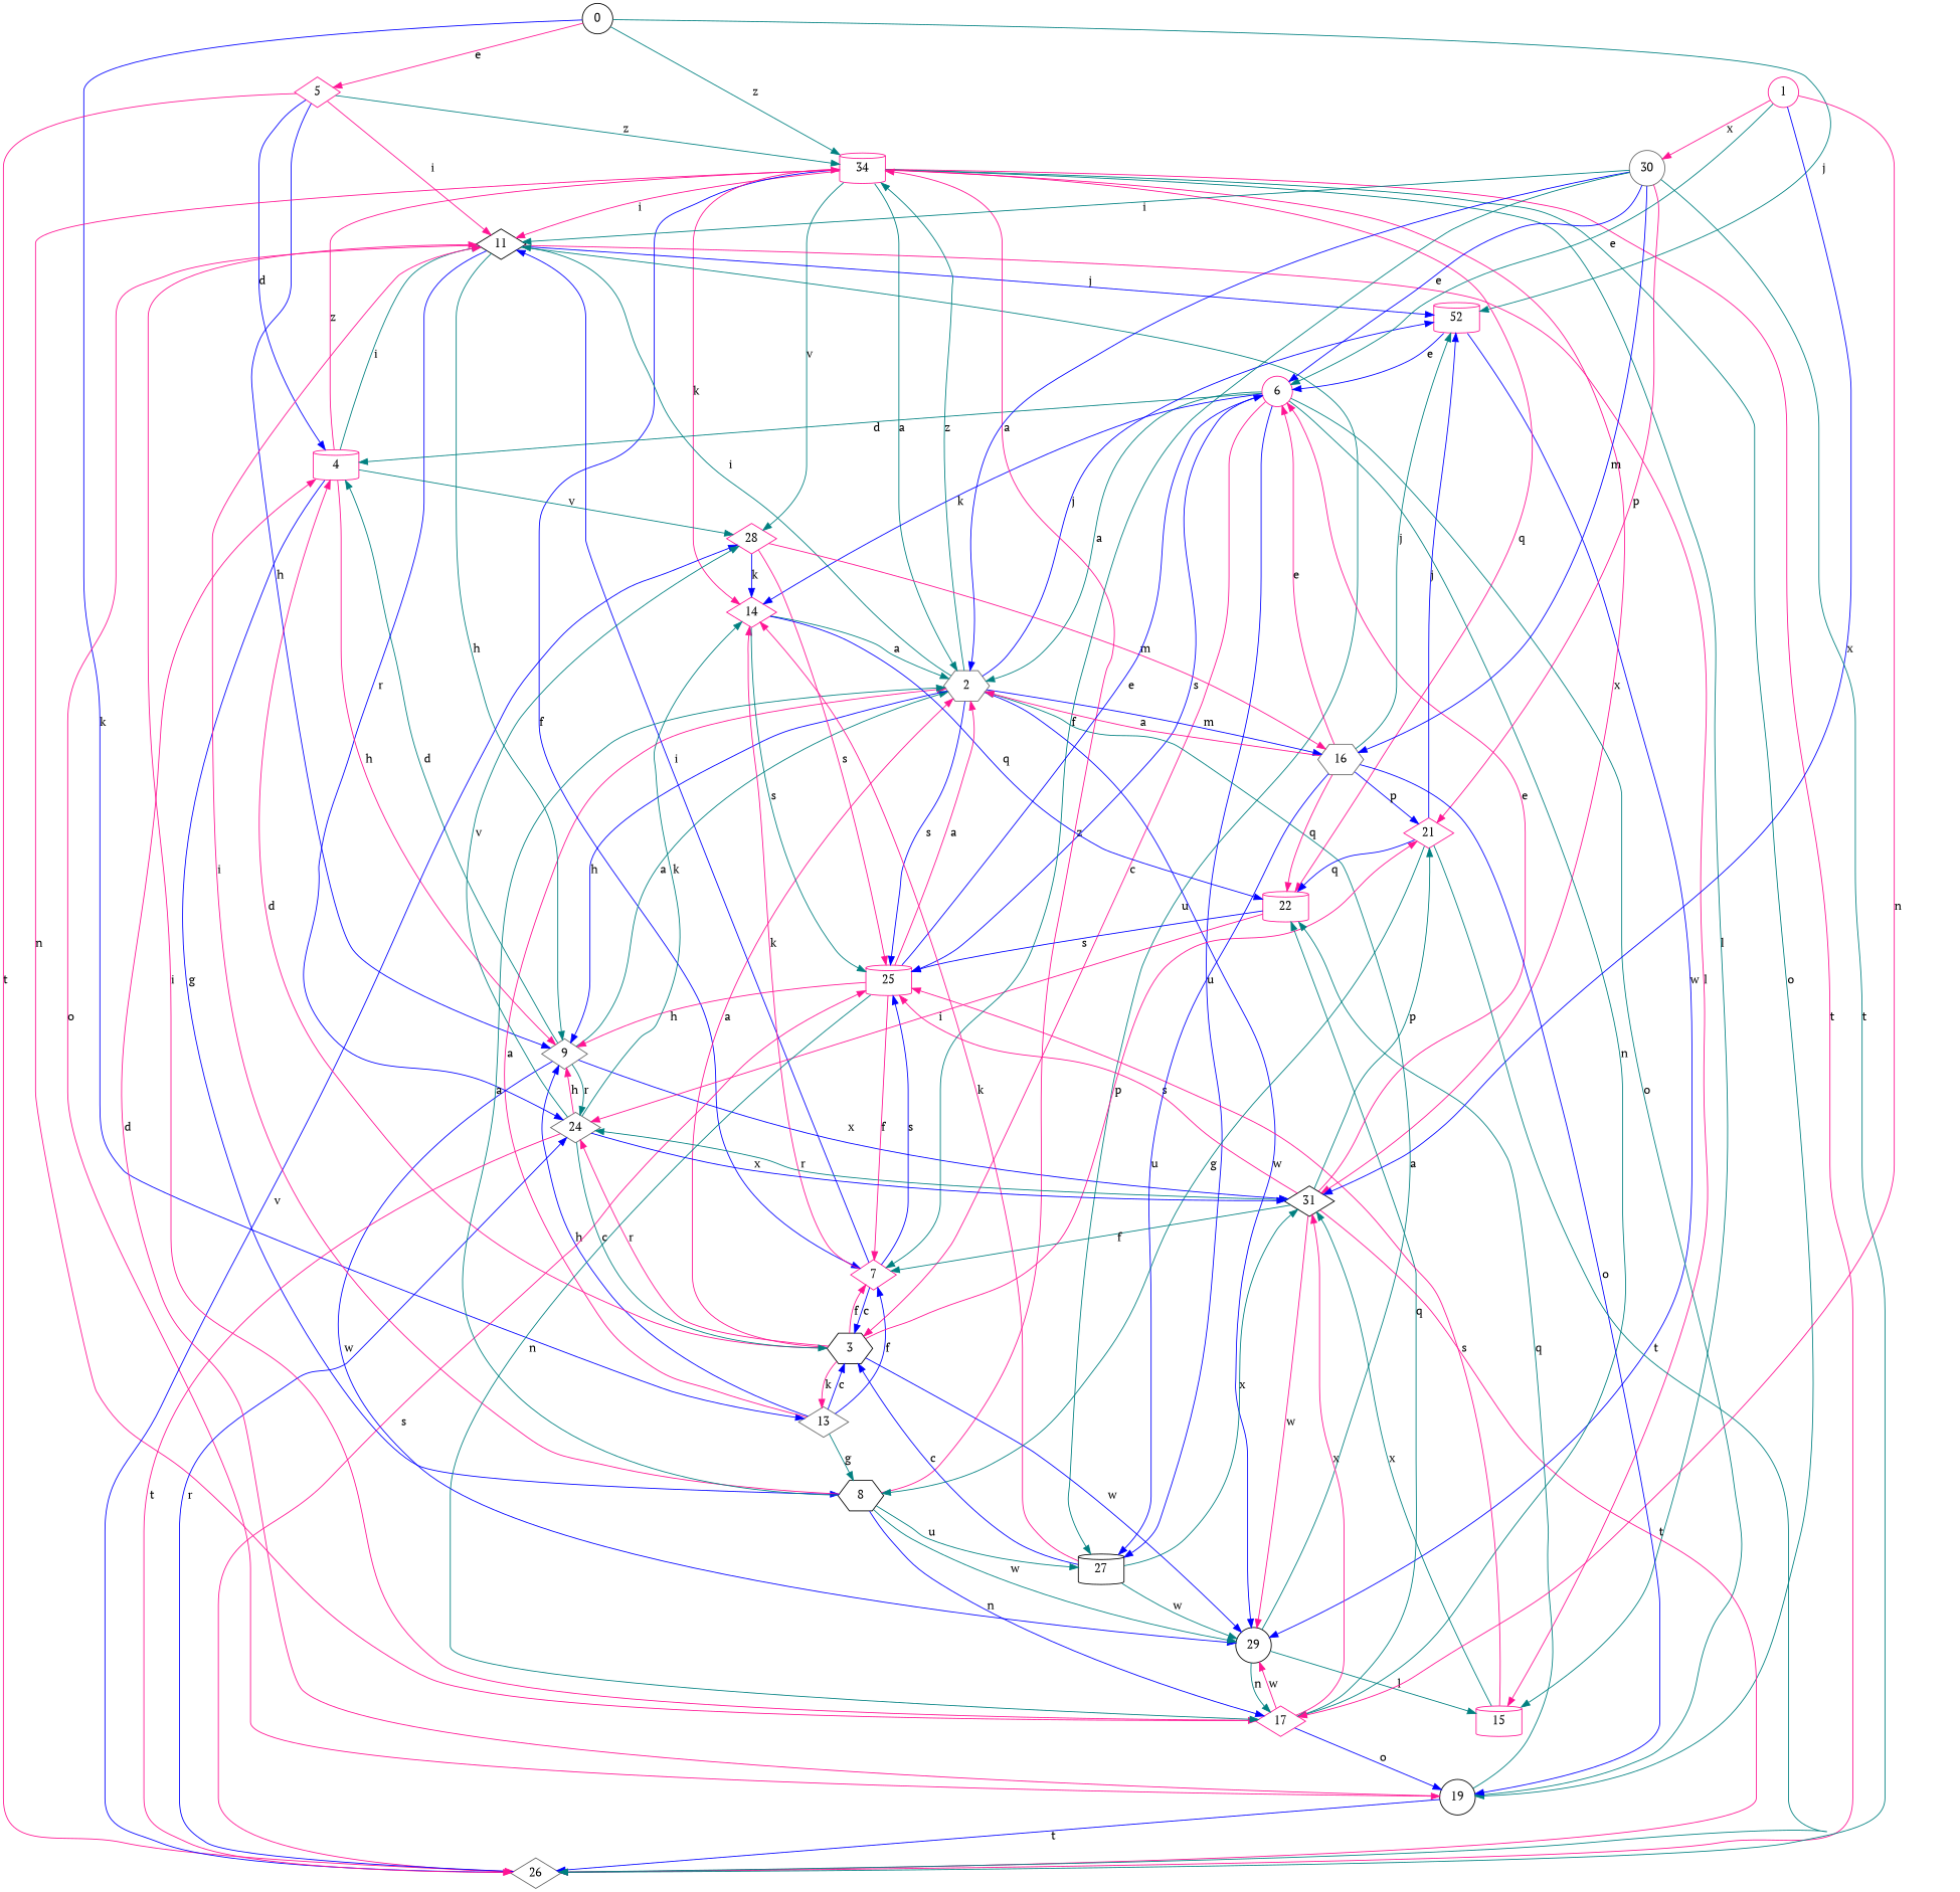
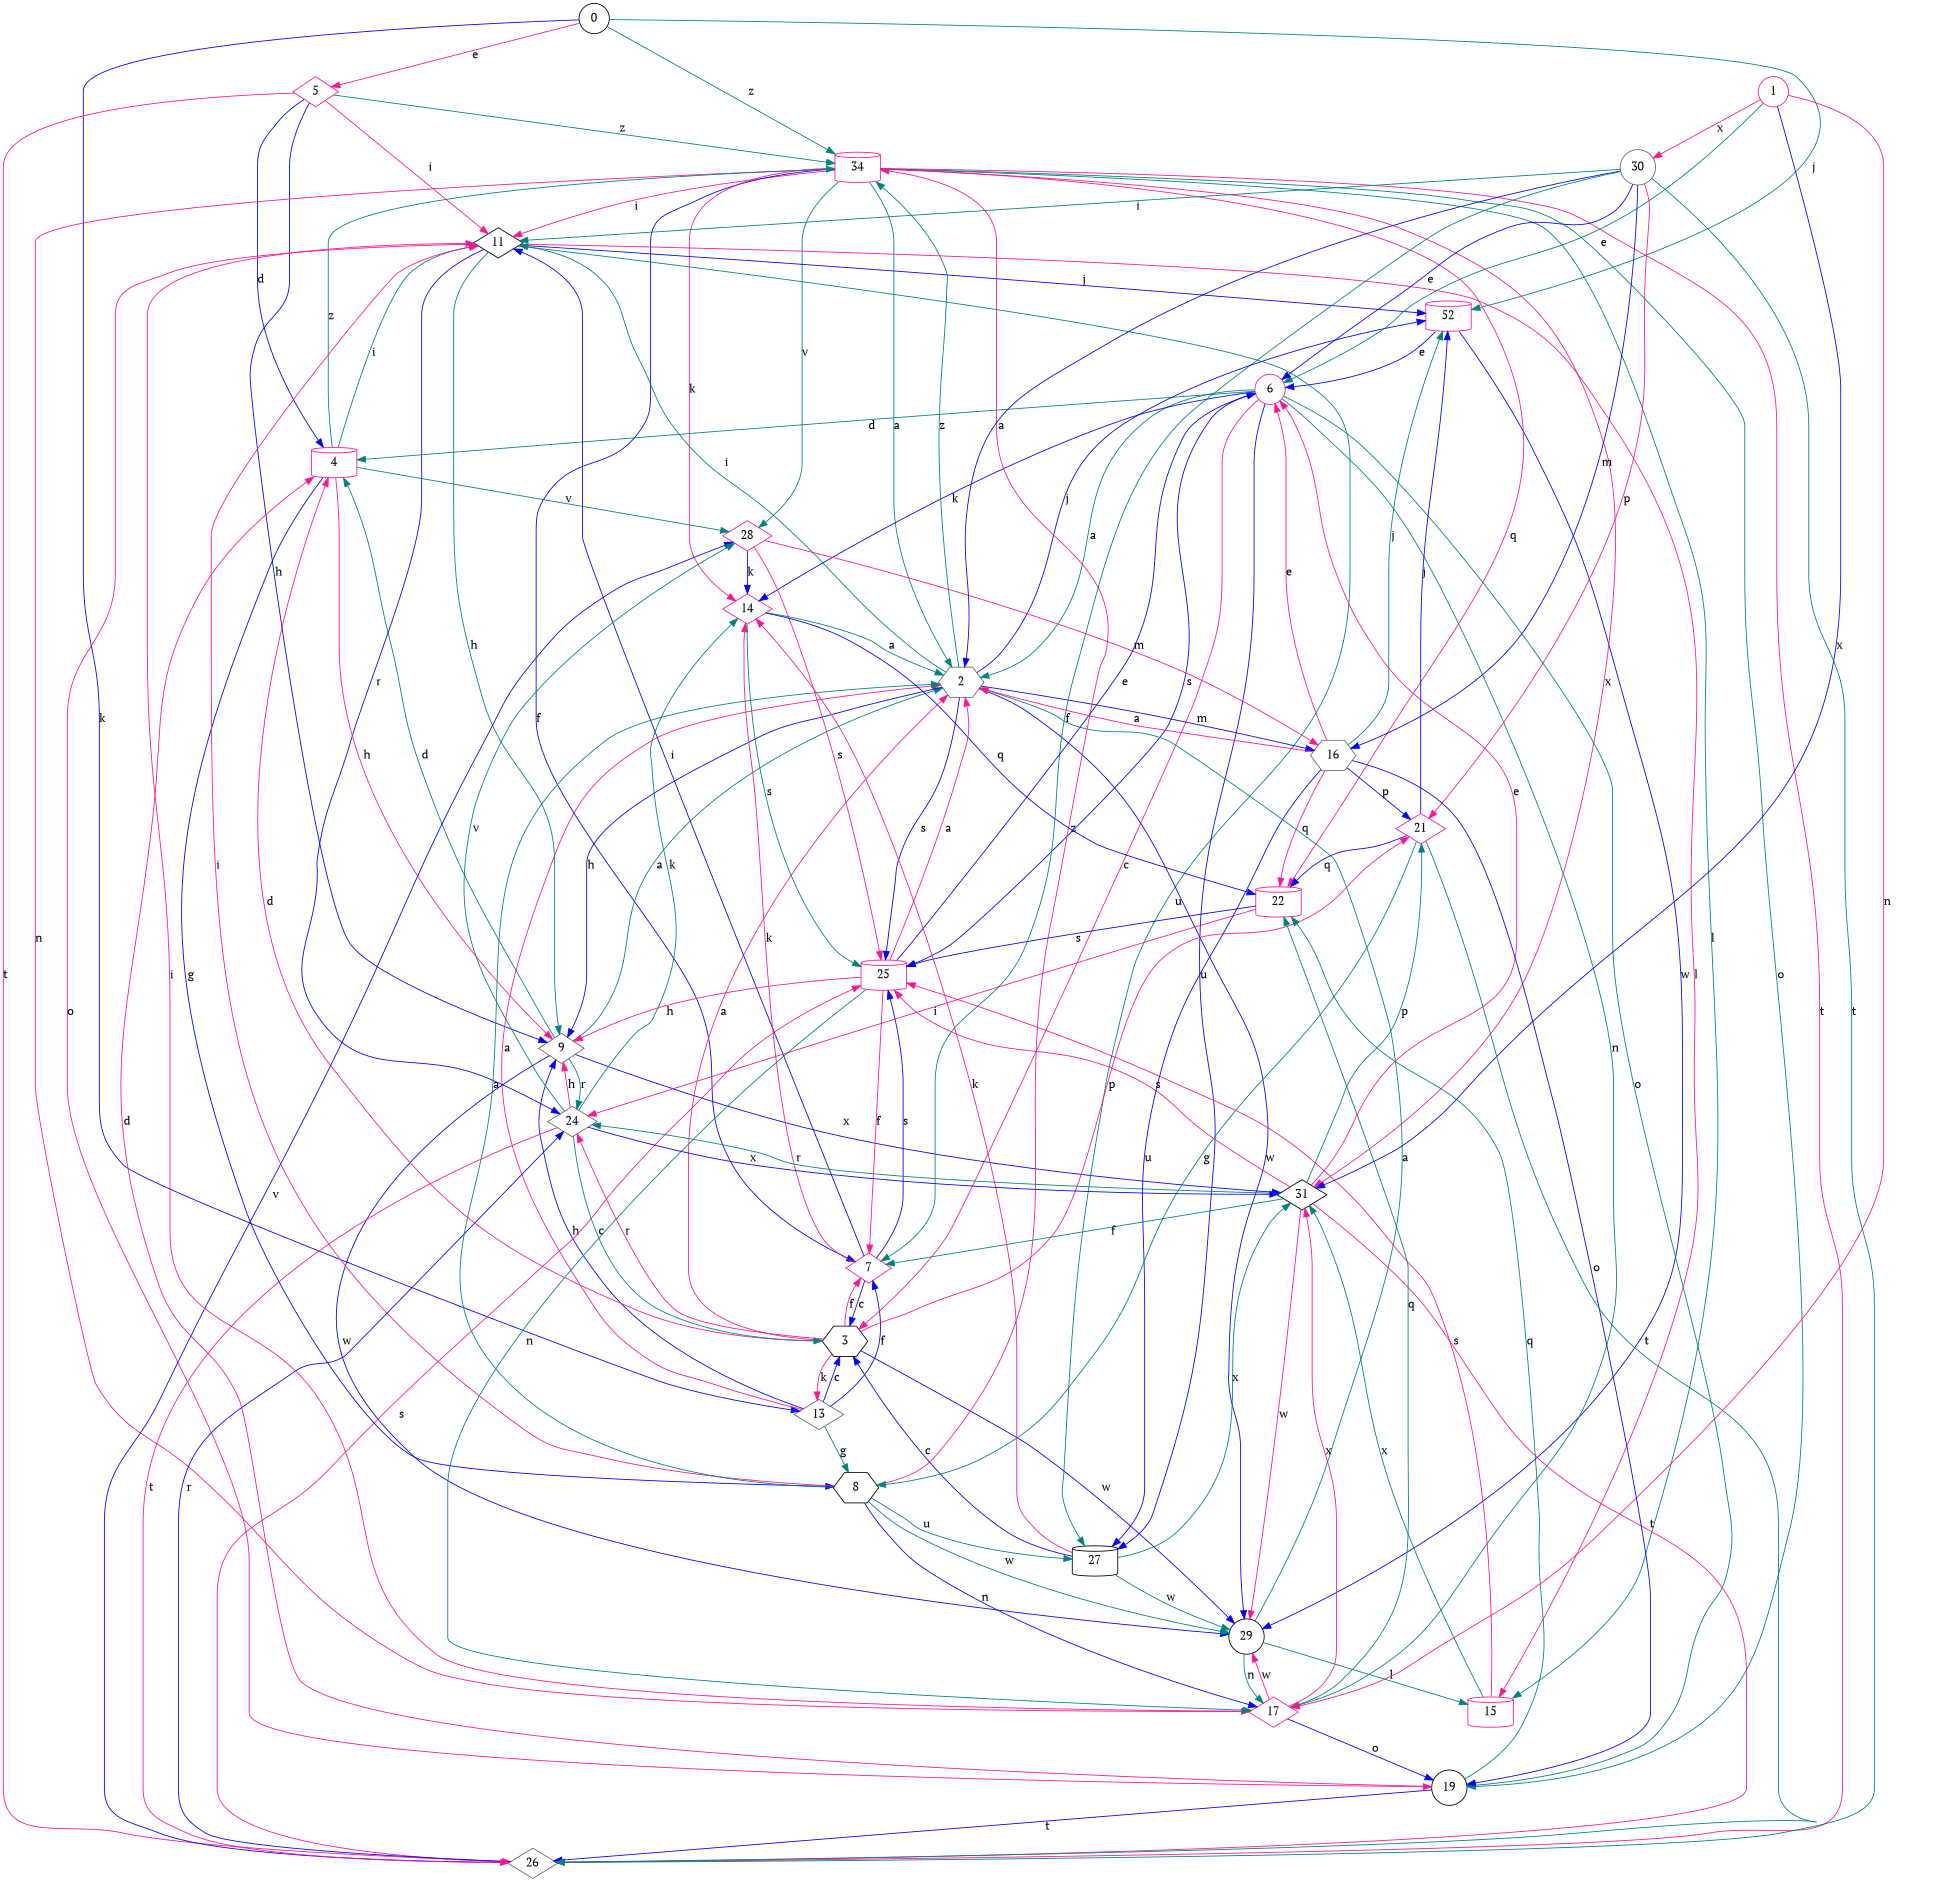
  strict digraph {
    fontname="PT Serif"
    node [color=deeppink fontname="PT Serif" shape=diamond]
    edge [color=teal fontname="PT Serif"]
    0 [color=black shape=circle]
    5
    n3 [label=52 shape=cylinder]
    13 [color=gray40]
    34 [shape=cylinder]
    9 [color=gray40]
    11 [color=black]
    4 [shape=cylinder]
    26 [color=gray40]
    6 [shape=circle]
    29 [color=black shape=circle]
    2 [color=gray40 shape=hexagon]
    3 [color=black shape=hexagon]
    7
    8 [color=black shape=hexagon]
    17
    31 [color=black]
    28
    14
    19 [color=black shape=circle]
    15 [shape=cylinder]
    22 [shape=cylinder]
    1 [shape=circle]
    30 [color=gray40 shape=circle]
    25 [shape=cylinder]
    27 [color=black shape=cylinder]
    16 [color=gray40 shape=hexagon]
    21
    24 [color=gray40]
    0 -> 5 [color=deeppink label=e]
    0 -> n3 [label=j]
    0 -> 13 [color=blue label=k]
    0 -> 34 [label=z]
    5 -> 34 [label=z]
    5 -> 9 [color=blue label=h]
    5 -> 11 [color=deeppink label=i]
    5 -> 4 [color=blue label=d]
    5 -> 26 [color=deeppink label=t]
    n3 -> 6 [color=blue label=e]
    n3 -> 29 [color=blue label=w]
    13 -> 9 [color=blue label=h]
    13 -> 2 [color=deeppink label=a]
    13 -> 3 [color=blue label=c]
    13 -> 7 [color=blue label=f]
    13 -> 8 [label=g]
    34 -> 11 [color=deeppink label=i]
    34 -> 26 [color=deeppink label=t]
    34 -> 2 [label=a]
    34 -> 7 [color=blue label=f]
    34 -> 17 [color=deeppink label=n]
    34 -> 31 [color=deeppink label=x]
    34 -> 28 [label=v]
    34 -> 14 [color=deeppink label=k]
    34 -> 19 [label=o]
    34 -> 15 [label=l]
    34 -> 22 [color=deeppink label=q]
    9 -> 4 [label=d]
    9 -> 29 [color=blue label=w]
    9 -> 2 [label=a]
    9 -> 31 [color=blue label=x]
    9 -> 24 [label=r]
    11 -> n3 [color=blue label=j]
    11 -> 9 [label=h]
    11 -> 19 [color=deeppink label=o]
    11 -> 15 [color=deeppink label=l]
    11 -> 27 [label=u]
    11 -> 24 [color=blue label=r]
-   4 -> 34 [color=deeppink label=z]
+   4 -> 34 [label=z]
    4 -> 9 [color=deeppink label=h]
    4 -> 11 [label=i]
    4 -> 8 [color=blue label=g]
    4 -> 28 [label=v]
    26 -> 28 [color=blue label=v]
    26 -> 25 [color=deeppink label=s]
    26 -> 24 [color=blue label=r]
    6 -> 4 [label=d]
    6 -> 2 [label=a]
    6 -> 3 [color=deeppink label=c]
    6 -> 17 [label=n]
    6 -> 14 [color=blue label=k]
    6 -> 19 [label=o]
    6 -> 25 [color=blue label=s]
    6 -> 27 [color=blue label=u]
    29 -> 2 [label=a]
    29 -> 17 [label=n]
    29 -> 15 [label=l]
    2 -> n3 [color=blue label=j]
    2 -> 34 [label=z]
    2 -> 9 [color=blue label=h]
    2 -> 11 [label=i]
    2 -> 29 [color=blue label=w]
    2 -> 25 [color=blue label=s]
    2 -> 16 [color=blue label=m]
    3 -> 13 [color=deeppink label=k]
    3 -> 4 [color=deeppink label=d]
    3 -> 29 [color=blue label=w]
    3 -> 2 [color=deeppink label=a]
    3 -> 7 [color=deeppink label=f]
    3 -> 21 [color=deeppink label=p]
    3 -> 24 [color=deeppink label=r]
    7 -> 11 [color=blue label=i]
    7 -> 3 [color=blue label=c]
    7 -> 14 [color=deeppink label=k]
    7 -> 25 [color=blue label=s]
    8 -> 34 [color=deeppink label=z]
    8 -> 11 [color=deeppink label=i]
    8 -> 29 [label=w]
    8 -> 2 [label=a]
    8 -> 17 [color=blue label=n]
    8 -> 27 [label=u]
    17 -> 11 [color=deeppink label=i]
    17 -> 29 [color=deeppink label=w]
    17 -> 31 [color=deeppink label=x]
    17 -> 19 [color=blue label=o]
    17 -> 22 [label=q]
    31 -> 26 [color=deeppink label=t]
    31 -> 6 [color=deeppink label=e]
    31 -> 29 [color=deeppink label=w]
    31 -> 7 [label=f]
    31 -> 25 [color=deeppink label=s]
    31 -> 21 [label=p]
    31 -> 24 [label=r]
    28 -> 14 [color=blue label=k]
    28 -> 25 [color=deeppink label=s]
    28 -> 16 [color=deeppink label=m]
    14 -> 2 [label=a]
    14 -> 22 [color=blue label=q]
    14 -> 25 [label=s]
    19 -> 4 [color=deeppink label=d]
    19 -> 26 [color=blue label=t]
    19 -> 22 [label=q]
    15 -> 31 [label=x]
    15 -> 25 [color=deeppink label=s]
    22 -> 25 [color=blue label=s]
    22 -> 24 [color=deeppink label=i]
    1 -> 6 [label=e]
    1 -> 17 [color=deeppink label=n]
    1 -> 31 [color=blue label=x]
    1 -> 30 [color=deeppink label=x]
    30 -> 11 [label=i]
    30 -> 26 [label=t]
    30 -> 6 [color=blue label=e]
    30 -> 2 [color=blue label=a]
    30 -> 7 [label=f]
    30 -> 16 [color=blue label=m]
    30 -> 21 [color=deeppink label=p]
    25 -> 9 [color=deeppink label=h]
    25 -> 6 [color=blue label=e]
    25 -> 2 [color=deeppink label=a]
    25 -> 7 [color=deeppink label=f]
    25 -> 17 [label=n]
    27 -> 29 [label=w]
    27 -> 3 [color=blue label=c]
    27 -> 31 [label=x]
    27 -> 14 [color=deeppink label=k]
    16 -> n3 [label=j]
    16 -> 6 [color=deeppink label=e]
    16 -> 2 [color=deeppink label=a]
    16 -> 19 [color=blue label=o]
    16 -> 22 [color=deeppink label=q]
    16 -> 27 [color=blue label=u]
    16 -> 21 [color=blue label=p]
    21 -> n3 [color=blue label=j]
    21 -> 26 [label=t]
    21 -> 8 [label=g]
    21 -> 22 [color=blue label=q]
    24 -> 9 [color=deeppink label=h]
    24 -> 26 [color=deeppink label=t]
    24 -> 3 [label=c]
    24 -> 31 [color=blue label=x]
    24 -> 28 [label=v]
    24 -> 14 [label=k]
  }
